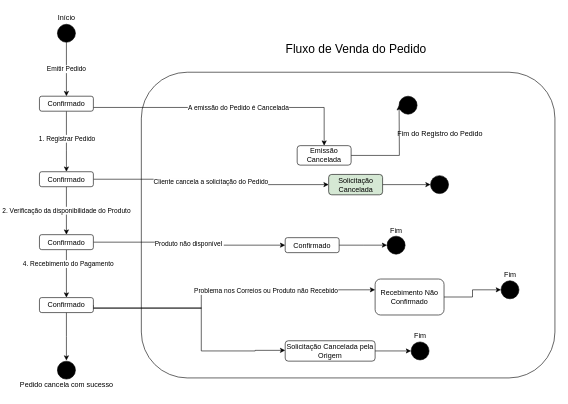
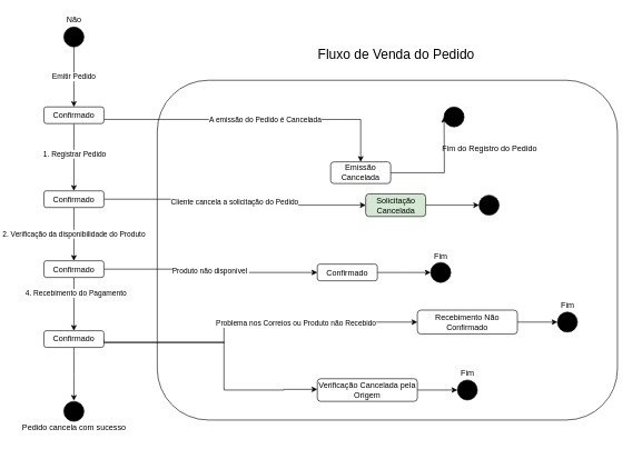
  <mxCell id="0" />
  <mxCell id="1" parent="0" />
  <mxCell id="2" value="" style="rounded=1;whiteSpace=wrap;html=1;fillColor=none;gradientColor=none;" parent="1" vertex="1"><mxGeometry x="235" y="120" width="690" height="510" as="geometry" /></mxCell>
  <mxCell id="3" value="Emitir Pedido" style="edgeStyle=orthogonalEdgeStyle;rounded=0;orthogonalLoop=1;jettySize=auto;html=1;entryX=0.5;entryY=0;entryDx=0;entryDy=0;" parent="1" source="4" target="9" edge="1"><mxGeometry relative="1" as="geometry"><mxPoint x="265" y="15" as="targetPoint" /></mxGeometry></mxCell>
  <mxCell id="4" value="" style="ellipse;whiteSpace=wrap;html=1;aspect=fixed;gradientColor=none;fillColor=#000000;" parent="1" vertex="1"><mxGeometry x="95" y="40" width="30" height="30" as="geometry" /></mxCell>
  <mxCell id="5" value="" style="edgeStyle=orthogonalEdgeStyle;rounded=0;orthogonalLoop=1;jettySize=auto;html=1;" parent="1" source="9" target="14" edge="1"><mxGeometry relative="1" as="geometry"><Array as="points"><mxPoint x="110" y="250" /><mxPoint x="110" y="250" /></Array></mxGeometry></mxCell>
  <mxCell id="6" value="1. Registrar Pedido" style="edgeLabel;html=1;align=center;verticalAlign=middle;resizable=0;points=[];" parent="5" vertex="1" connectable="0"><mxGeometry x="0.083" y="-3" relative="1" as="geometry"><mxPoint x="3" y="-10" as="offset" /></mxGeometry></mxCell>
  <mxCell id="7" value="" style="edgeStyle=orthogonalEdgeStyle;rounded=0;orthogonalLoop=1;jettySize=auto;html=1;exitX=1;exitY=0.75;exitDx=0;exitDy=0;" parent="1" source="9" target="11" edge="1"><mxGeometry relative="1" as="geometry"><mxPoint x="215" y="177.5" as="sourcePoint" /></mxGeometry></mxCell>
  <mxCell id="8" value="A emissão do Pedido é Cancelada" style="edgeLabel;html=1;align=center;verticalAlign=middle;resizable=0;points=[];" parent="7" vertex="1" connectable="0"><mxGeometry x="0.077" relative="1" as="geometry"><mxPoint y="1" as="offset" /></mxGeometry></mxCell>
  <mxCell id="9" value="Confirmado" style="rounded=1;whiteSpace=wrap;html=1;" parent="1" vertex="1"><mxGeometry x="65" y="160" width="90" height="25" as="geometry" /></mxCell>
  <mxCell id="10" value="" style="edgeStyle=orthogonalEdgeStyle;rounded=0;orthogonalLoop=1;jettySize=auto;html=1;" parent="1" source="11" edge="1"><mxGeometry relative="1" as="geometry"><mxPoint x="665" y="175" as="targetPoint" /></mxGeometry></mxCell>
  <mxCell id="11" value="Emissão Cancelada" style="rounded=1;whiteSpace=wrap;html=1;" parent="1" vertex="1"><mxGeometry x="495" y="242.5" width="90" height="32.5" as="geometry" /></mxCell>
  <mxCell id="12" value="Cliente cancela a solicitação do Pedido" style="edgeStyle=orthogonalEdgeStyle;rounded=0;orthogonalLoop=1;jettySize=auto;html=1;" parent="1" source="14" target="31" edge="1"><mxGeometry relative="1" as="geometry"><mxPoint x="227.5" y="304.25" as="sourcePoint" /></mxGeometry></mxCell>
  <mxCell id="13" value="2. Verificação da disponibilidade do Produto" style="edgeStyle=orthogonalEdgeStyle;rounded=0;orthogonalLoop=1;jettySize=auto;html=1;" parent="1" source="14" target="18" edge="1"><mxGeometry relative="1" as="geometry" /></mxCell>
  <mxCell id="14" value="Confirmado" style="rounded=1;whiteSpace=wrap;html=1;" parent="1" vertex="1"><mxGeometry x="65" y="286" width="90" height="25" as="geometry" /></mxCell>
  <mxCell id="15" value="Produto não disponível&amp;nbsp;" style="edgeStyle=orthogonalEdgeStyle;rounded=0;orthogonalLoop=1;jettySize=auto;html=1;exitX=1;exitY=0.5;exitDx=0;exitDy=0;" parent="1" source="18" target="29" edge="1"><mxGeometry relative="1" as="geometry"><mxPoint x="215" y="408.5" as="sourcePoint" /></mxGeometry></mxCell>
  <mxCell id="16" value="" style="edgeStyle=orthogonalEdgeStyle;rounded=0;orthogonalLoop=1;jettySize=auto;html=1;" parent="1" source="18" target="23" edge="1"><mxGeometry relative="1" as="geometry" /></mxCell>
  <mxCell id="17" value="4. Recebimento do Pagamento" style="edgeLabel;html=1;align=center;verticalAlign=middle;resizable=0;points=[];" parent="16" vertex="1" connectable="0"><mxGeometry x="-0.425" y="2" relative="1" as="geometry"><mxPoint as="offset" /></mxGeometry></mxCell>
  <mxCell id="18" value="Confirmado" style="rounded=1;whiteSpace=wrap;html=1;" parent="1" vertex="1"><mxGeometry x="65" y="391" width="90" height="25" as="geometry" /></mxCell>
  <mxCell id="19" value="" style="edgeStyle=orthogonalEdgeStyle;rounded=0;orthogonalLoop=1;jettySize=auto;html=1;entryX=0;entryY=0.5;entryDx=0;entryDy=0;exitX=1;exitY=0.75;exitDx=0;exitDy=0;" parent="1" source="23" edge="1"><mxGeometry relative="1" as="geometry"><mxPoint x="215" y="512.5" as="sourcePoint" /><mxPoint x="475" y="584" as="targetPoint" /><Array as="points"><mxPoint x="155" y="513" /><mxPoint x="335" y="513" /><mxPoint x="335" y="585" /><mxPoint x="425" y="585" /><mxPoint x="425" y="584" /></Array></mxGeometry></mxCell>
  <mxCell id="20" value="" style="edgeStyle=orthogonalEdgeStyle;rounded=0;orthogonalLoop=1;jettySize=auto;html=1;exitX=1;exitY=0.5;exitDx=0;exitDy=0;" parent="1" source="23" target="25" edge="1"><mxGeometry relative="1" as="geometry"><mxPoint x="215" y="513.5" as="sourcePoint" /><Array as="points"><mxPoint x="155" y="514" /><mxPoint x="335" y="514" /><mxPoint x="335" y="483" /></Array></mxGeometry></mxCell>
  <mxCell id="21" value="Problema nos Correios ou Produto não Recebido" style="edgeLabel;html=1;align=center;verticalAlign=middle;resizable=0;points=[];" parent="20" vertex="1" connectable="0"><mxGeometry x="0.275" y="-1" relative="1" as="geometry"><mxPoint x="1" as="offset" /></mxGeometry></mxCell>
  <mxCell id="22" value="" style="edgeStyle=orthogonalEdgeStyle;rounded=0;orthogonalLoop=1;jettySize=auto;html=1;" parent="1" source="23" edge="1"><mxGeometry relative="1" as="geometry"><mxPoint x="110" y="601" as="targetPoint" /></mxGeometry></mxCell>
  <mxCell id="23" value="Confirmado" style="rounded=1;whiteSpace=wrap;html=1;" parent="1" vertex="1"><mxGeometry x="65" y="496" width="90" height="25" as="geometry" /></mxCell>
  <mxCell id="24" style="edgeStyle=orthogonalEdgeStyle;rounded=0;orthogonalLoop=1;jettySize=auto;html=1;entryX=0;entryY=0.5;entryDx=0;entryDy=0;" parent="1" source="25" target="38" edge="1"><mxGeometry relative="1" as="geometry" /></mxCell>
- <mxCell id="25" value="Recebimento Não Confirmado" style="rounded=1;whiteSpace=wrap;html=1;" parent="1" vertex="1"><mxGeometry x="625" y="465" width="115" height="60" as="geometry" /></mxCell>
+ <mxCell id="25" value="Recebimento Não Confirmado" style="rounded=1;whiteSpace=wrap;html=1;" parent="1" vertex="1"><mxGeometry x="625" y="465" width="150" height="36" as="geometry" /></mxCell>
  <mxCell id="26" style="edgeStyle=orthogonalEdgeStyle;rounded=0;orthogonalLoop=1;jettySize=auto;html=1;" parent="1" source="27" target="39" edge="1"><mxGeometry relative="1" as="geometry" /></mxCell>
- <mxCell id="27" value="Solicitação Cancelada pela Origem" style="rounded=1;whiteSpace=wrap;html=1;" parent="1" vertex="1"><mxGeometry x="475" y="568" width="150" height="34" as="geometry" /></mxCell>
+ <mxCell id="27" value="Verificação Cancelada pela Origem" style="rounded=1;whiteSpace=wrap;html=1;" parent="1" vertex="1"><mxGeometry x="475" y="568" width="150" height="34" as="geometry" /></mxCell>
  <mxCell id="28" value="" style="edgeStyle=orthogonalEdgeStyle;rounded=0;orthogonalLoop=1;jettySize=auto;html=1;" parent="1" source="29" edge="1"><mxGeometry relative="1" as="geometry"><mxPoint x="645" y="408.5" as="targetPoint" /></mxGeometry></mxCell>
  <mxCell id="29" value="Confirmado" style="rounded=1;whiteSpace=wrap;html=1;" parent="1" vertex="1"><mxGeometry x="475" y="396" width="90" height="25" as="geometry" /></mxCell>
  <mxCell id="30" value="" style="edgeStyle=orthogonalEdgeStyle;rounded=0;orthogonalLoop=1;jettySize=auto;html=1;entryX=0;entryY=0.5;entryDx=0;entryDy=0;" parent="1" source="31" target="34" edge="1"><mxGeometry relative="1" as="geometry"><mxPoint x="645" y="308" as="targetPoint" /></mxGeometry></mxCell>
  <mxCell id="31" value="Solicitação Cancelada" style="rounded=1;whiteSpace=wrap;html=1;fillColor=#d5e8d4;" parent="1" vertex="1"><mxGeometry x="547.5" y="290.5" width="90" height="34" as="geometry" /></mxCell>
  <mxCell id="32" value="" style="ellipse;whiteSpace=wrap;html=1;aspect=fixed;gradientColor=none;fillColor=#000000;" parent="1" vertex="1"><mxGeometry x="665" y="160" width="30" height="30" as="geometry" /></mxCell>
- <mxCell id="33" value="Início" style="text;html=1;align=center;verticalAlign=middle;resizable=0;points=[];autosize=1;" parent="1" vertex="1"><mxGeometry x="90" y="20" width="40" height="20" as="geometry" /></mxCell>
+ <mxCell id="33" value="Não" style="text;html=1;align=center;verticalAlign=middle;resizable=0;points=[];autosize=1;" parent="1" vertex="1"><mxGeometry x="90" y="20" width="40" height="20" as="geometry" /></mxCell>
  <mxCell id="34" value="" style="ellipse;whiteSpace=wrap;html=1;aspect=fixed;gradientColor=none;fillColor=#000000;" parent="1" vertex="1"><mxGeometry x="717.5" y="292.5" width="30" height="30" as="geometry" /></mxCell>
  <mxCell id="35" value="Fim do Registro do Pedido" style="text;html=1;align=center;verticalAlign=middle;resizable=0;points=[];autosize=1;" parent="1" vertex="1"><mxGeometry x="652.5" y="212.5" width="160" height="20" as="geometry" /></mxCell>
  <mxCell id="36" value="" style="ellipse;whiteSpace=wrap;html=1;aspect=fixed;gradientColor=none;fillColor=#000000;" parent="1" vertex="1"><mxGeometry x="645" y="393.5" width="30" height="30" as="geometry" /></mxCell>
  <mxCell id="37" value="Fim" style="text;html=1;align=center;verticalAlign=middle;resizable=0;points=[];autosize=1;" parent="1" vertex="1"><mxGeometry x="640" y="373.5" width="40" height="20" as="geometry" /></mxCell>
  <mxCell id="38" value="" style="ellipse;whiteSpace=wrap;html=1;aspect=fixed;gradientColor=none;fillColor=#000000;" parent="1" vertex="1"><mxGeometry x="835" y="468" width="30" height="30" as="geometry" /></mxCell>
  <mxCell id="39" value="" style="ellipse;whiteSpace=wrap;html=1;aspect=fixed;gradientColor=none;fillColor=#000000;" parent="1" vertex="1"><mxGeometry x="685" y="570" width="30" height="30" as="geometry" /></mxCell>
  <mxCell id="40" value="Fim" style="text;html=1;align=center;verticalAlign=middle;resizable=0;points=[];autosize=1;" parent="1" vertex="1"><mxGeometry x="830" y="448" width="40" height="20" as="geometry" /></mxCell>
  <mxCell id="41" value="Fim" style="text;html=1;align=center;verticalAlign=middle;resizable=0;points=[];autosize=1;" parent="1" vertex="1"><mxGeometry x="680" y="550" width="40" height="20" as="geometry" /></mxCell>
  <mxCell id="42" value="&lt;font style=&quot;font-size: 20px&quot;&gt;Fluxo de Venda do Pedido&lt;/font&gt;" style="text;html=1;align=center;verticalAlign=middle;resizable=0;points=[];autosize=1;" parent="1" vertex="1"><mxGeometry x="467.5" y="70" width="250" height="20" as="geometry" /></mxCell>
  <mxCell id="43" value="" style="ellipse;whiteSpace=wrap;html=1;aspect=fixed;gradientColor=none;fillColor=#000000;" parent="1" vertex="1"><mxGeometry x="95" y="602" width="30" height="30" as="geometry" /></mxCell>
  <mxCell id="44" value="Pedido cancela com sucesso" style="text;html=1;align=center;verticalAlign=middle;resizable=0;points=[];autosize=1;" parent="1" vertex="1"><mxGeometry x="20" y="632" width="180" height="20" as="geometry" /></mxCell>
